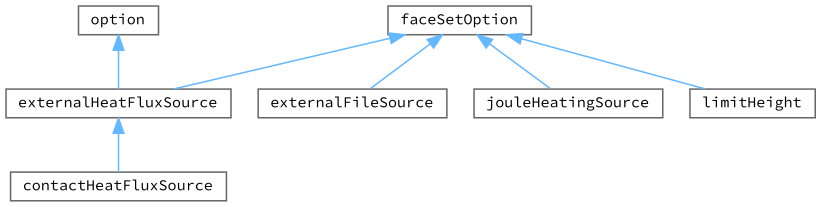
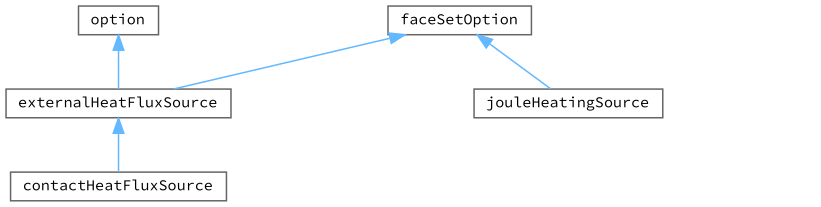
  digraph {
    fontname="Source Code Pro"
    rankdir=TB
    node [color=grey40 fillcolor=white fontname="Source Code Pro" fontsize=10 shape=box style=filled]
    edge [color=steelblue1 dir=back fontname="Source Code Pro" fontsize=10 labelfontname=Helvetica labelfontsize=10 style=solid]
    n1 [height=0.2 label=option width=0.4]
    n2 [height=0.2 label=externalHeatFluxSource width=0.4]
    n3 [height=0.2 label=faceSetOption width=0.4]
-   n4 [height=0.2 label=externalFileSource width=0.4]
    n5 [height=0.2 label=jouleHeatingSource width=0.4]
-   n6 [height=0.2 label=limitHeight width=0.4]
    n7 [height=0.2 label=contactHeatFluxSource width=0.4]
    n1 -> n2
    n2 -> n7
    n3 -> n2
-   n3 -> n4
    n3 -> n5
-   n3 -> n6
  }
